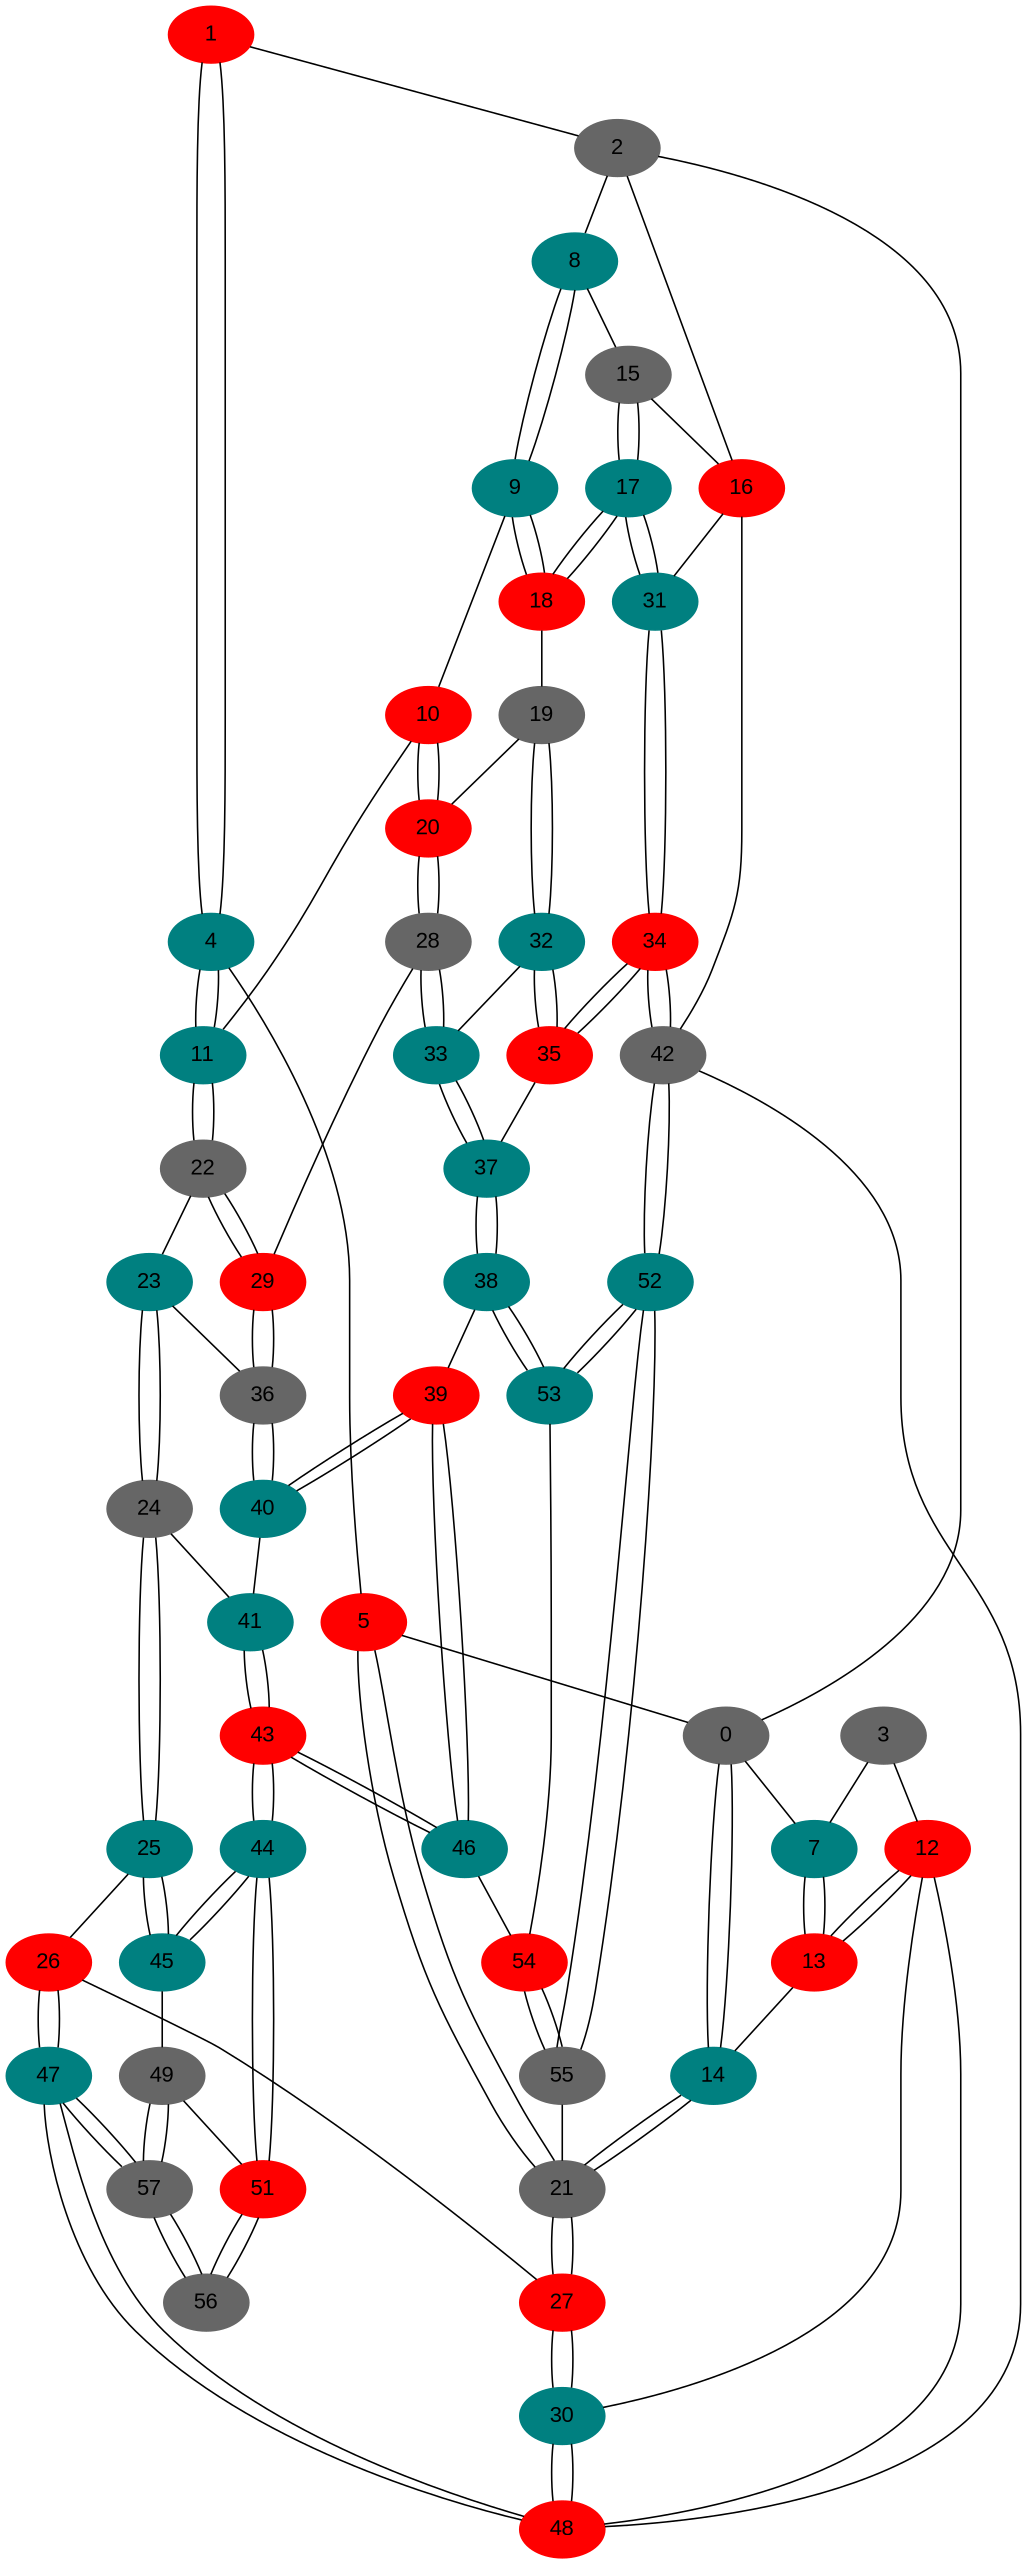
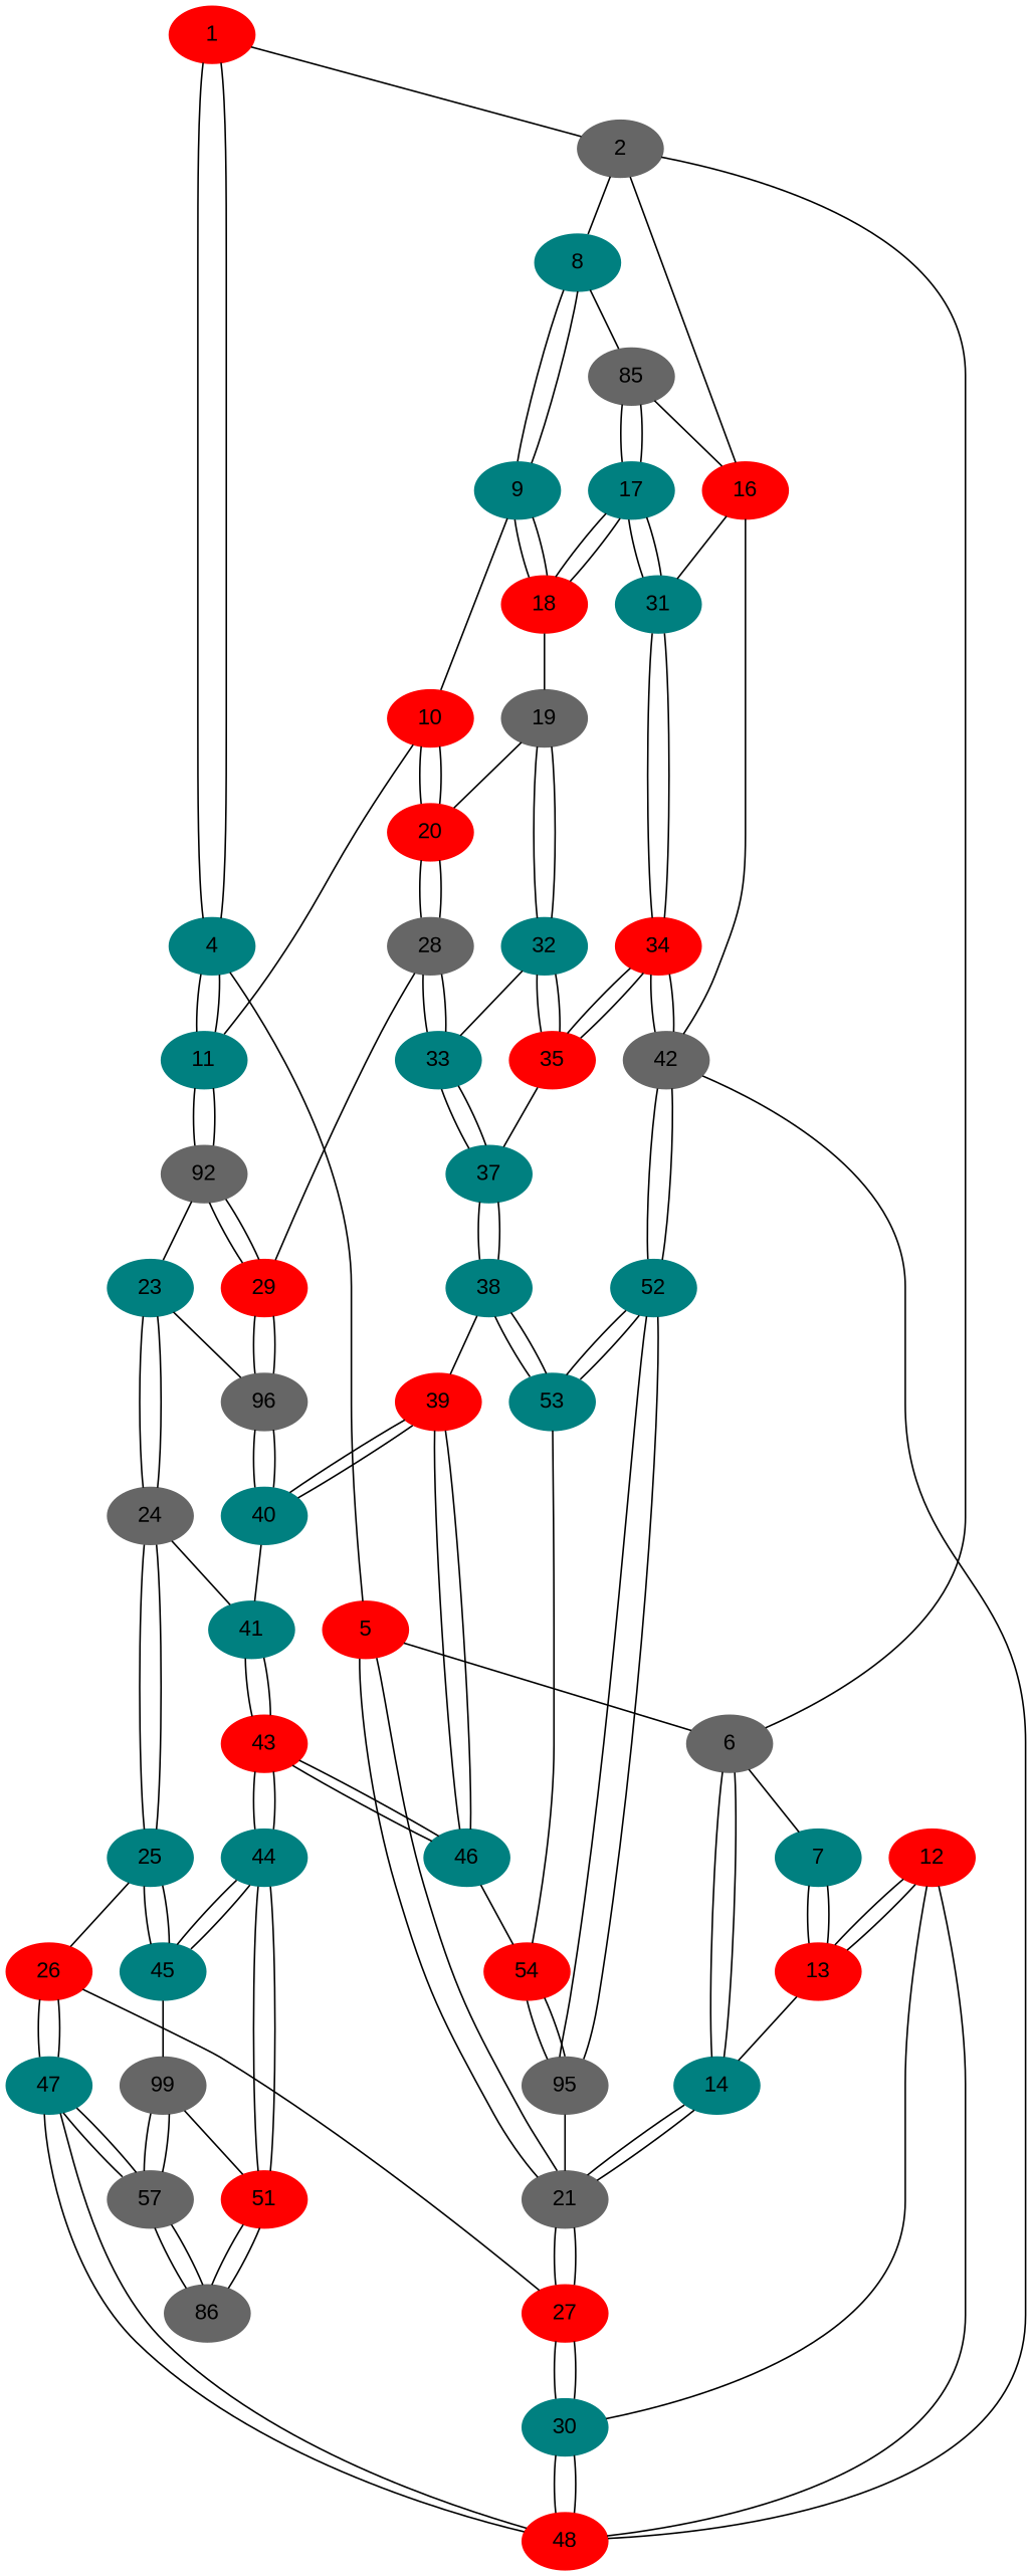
  graph {
    fontname="Liberation Sans"
    node [color=teal fontname="Liberation Sans" style=filled]
    edge [fontname="Liberation Sans"]
    1 [color=red]
    2 [color=gray40]
    4
    8
    16 [color=red]
-   6 [color=gray40 label=0]
+   6 [color=gray40]
    5 [color=red]
    11
-   3 [color=gray40]
    7
    12 [color=red]
    9
-   15 [color=gray40]
+   15 [color=gray40 label=85]
    31
    42 [color=gray40]
    13 [color=red]
    30
    48 [color=red]
    21 [color=gray40]
-   22 [color=gray40]
+   22 [color=gray40 label=92]
    14
    27 [color=red]
    10 [color=red]
    18 [color=red]
    17
    20 [color=red]
    19 [color=gray40]
    28 [color=gray40]
    23
    29 [color=red]
    34 [color=red]
    52
    32
    33
    35 [color=red]
    24 [color=gray40]
-   36 [color=gray40]
+   36 [color=gray40 label=96]
    25
    41
    40
    26 [color=red]
    45
    43 [color=red]
    47
-   49 [color=gray40]
+   49 [color=gray40 label=99]
    n46 [color=gray40 label=57]
    37
    38
    39 [color=red]
    53
    46
    54 [color=red]
    44
-   55 [color=gray40]
+   55 [color=gray40 label=95]
    51 [color=red]
-   56 [color=gray40]
+   56 [color=gray40 label=86]
    1 -- 2
    1 -- 4
    1 -- 4
    2 -- 8
    2 -- 16
    2 -- 6
    4 -- 5
    4 -- 11
    4 -- 11
    8 -- 9
    8 -- 9
    8 -- 15
    16 -- 31
    16 -- 42
    6 -- 7
    6 -- 14
    6 -- 14
    5 -- 6
    5 -- 21
    5 -- 21
    11 -- 22
    11 -- 22
-   3 -- 7
-   3 -- 12
    7 -- 13
    7 -- 13
    12 -- 13
    12 -- 13
    12 -- 30
    12 -- 48
    9 -- 10
    9 -- 18
    9 -- 18
    15 -- 16
    15 -- 17
    15 -- 17
    31 -- 34
    31 -- 34
    42 -- 48
    42 -- 52
    42 -- 52
    13 -- 14
    30 -- 48
    30 -- 48
    21 -- 27
    21 -- 27
    22 -- 23
    22 -- 29
    22 -- 29
    14 -- 21
    14 -- 21
    27 -- 30
    27 -- 30
    10 -- 11
    10 -- 20
    10 -- 20
    18 -- 19
    17 -- 31
    17 -- 31
    17 -- 18
    17 -- 18
    20 -- 28
    20 -- 28
    19 -- 20
    19 -- 32
    19 -- 32
    28 -- 29
    28 -- 33
    28 -- 33
    23 -- 24
    23 -- 24
    23 -- 36
    29 -- 36
    29 -- 36
    34 -- 42
    34 -- 42
    34 -- 35
    34 -- 35
    52 -- 53
    52 -- 53
    52 -- 55
    52 -- 55
    32 -- 33
    32 -- 35
    32 -- 35
    33 -- 37
    33 -- 37
    35 -- 37
    24 -- 25
    24 -- 25
    24 -- 41
    36 -- 40
    36 -- 40
    25 -- 26
    25 -- 45
    25 -- 45
    41 -- 43
    41 -- 43
    40 -- 41
    26 -- 27
    26 -- 47
    26 -- 47
    45 -- 49
    43 -- 46
    43 -- 46
    43 -- 44
    43 -- 44
    47 -- 48
    47 -- 48
    47 -- n46
    47 -- n46
    49 -- n46
    49 -- n46
    49 -- 51
    n46 -- 56
    n46 -- 56
    37 -- 38
    37 -- 38
    38 -- 39
    38 -- 53
    38 -- 53
    39 -- 40
    39 -- 40
    39 -- 46
    39 -- 46
    53 -- 54
    46 -- 54
    54 -- 55
    54 -- 55
    44 -- 45
    44 -- 45
    44 -- 51
    44 -- 51
    55 -- 21
    51 -- 56
    51 -- 56
  }
